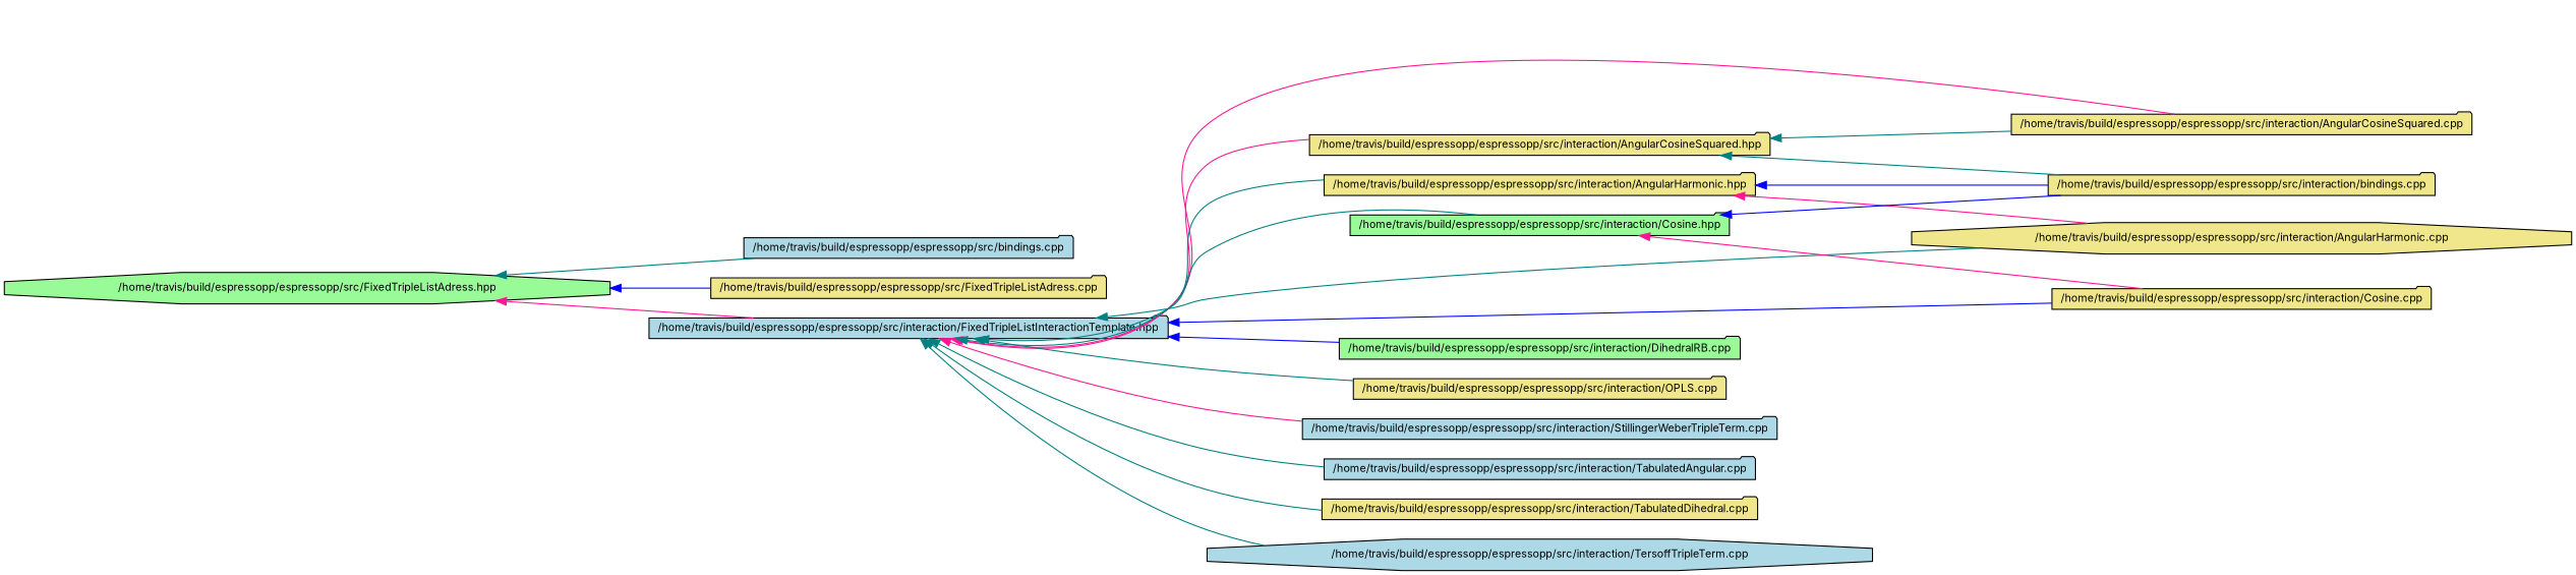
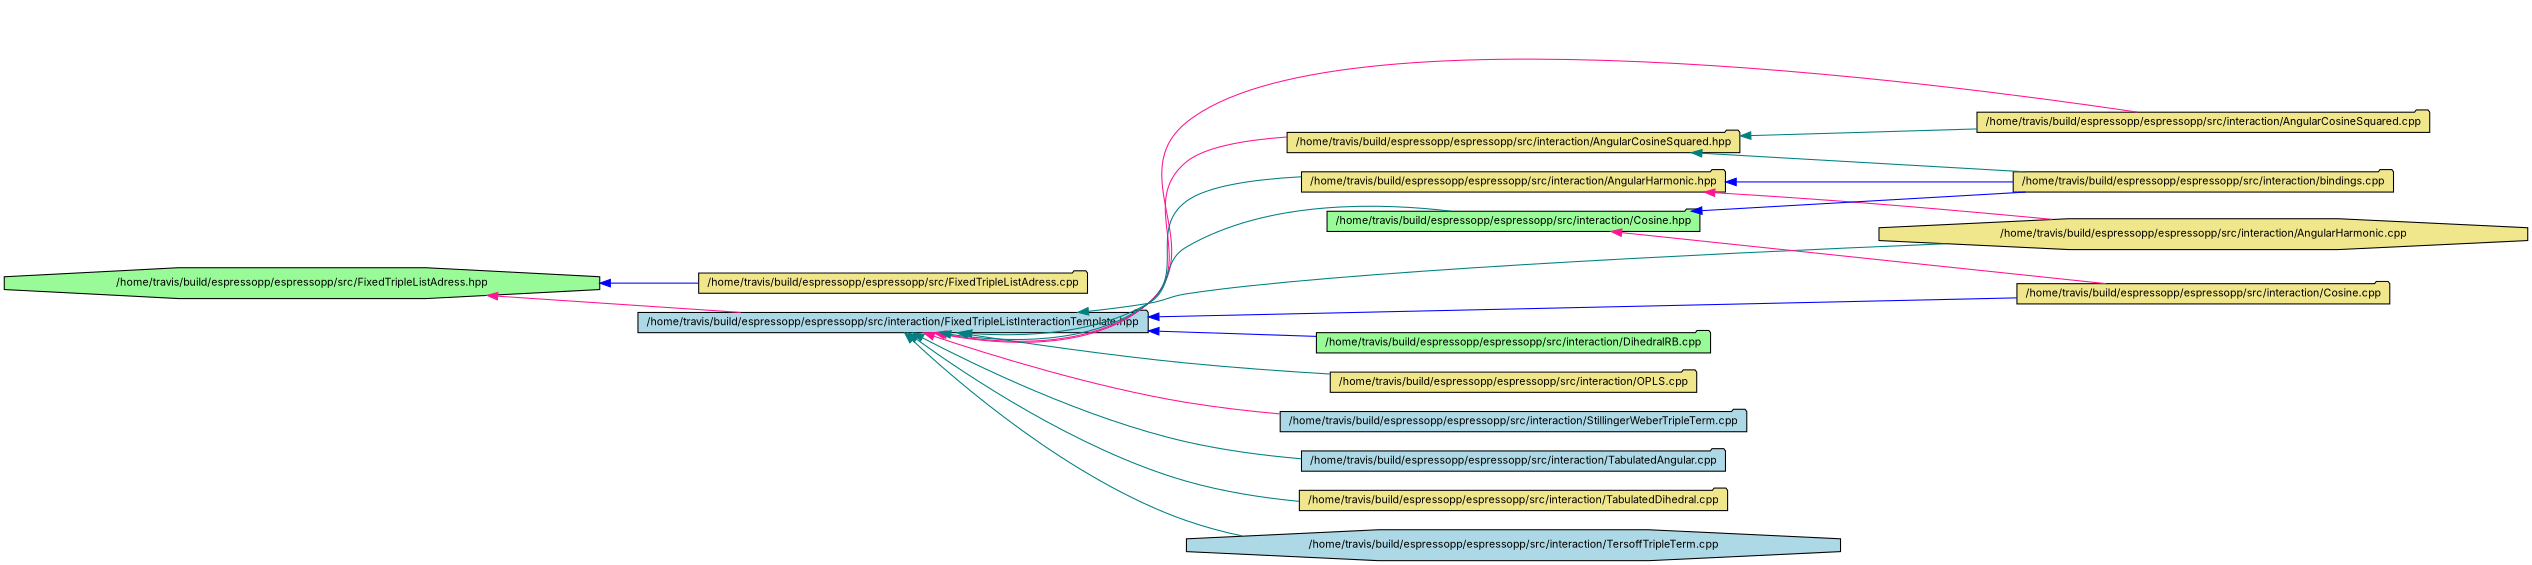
  digraph {
    rankdir=LR
    fontname=Inter
    node [color=black fillcolor=khaki fontname=Inter fontsize=10 shape=folder style=filled]
    edge [color=teal dir=back fontname=Inter fontsize=10 labelfontname=Helvetica labelfontsize=10 style=solid]
    n1 [fillcolor=palegreen fontcolor=black height=0.2 label="/home/travis/build/espressopp/espressopp/src/FixedTripleListAdress.hpp" shape=octagon width=0.4]
-   n2 [fillcolor=lightblue height=0.2 label="/home/travis/build/espressopp/espressopp/src/bindings.cpp" width=0.4]
    n3 [height=0.2 label="/home/travis/build/espressopp/espressopp/src/FixedTripleListAdress.cpp" width=0.4]
    n4 [fillcolor=lightblue height=0.2 label="/home/travis/build/espressopp/espressopp/src/interaction/FixedTripleListInteractionTemplate.hpp" width=0.4]
    n5 [height=0.2 label="/home/travis/build/espressopp/espressopp/src/interaction/AngularCosineSquared.hpp" width=0.4]
    n6 [height=0.2 label="/home/travis/build/espressopp/espressopp/src/interaction/AngularCosineSquared.cpp" width=0.4]
    n7 [height=0.2 label="/home/travis/build/espressopp/espressopp/src/interaction/AngularHarmonic.hpp" width=0.4]
    n8 [height=0.2 label="/home/travis/build/espressopp/espressopp/src/interaction/AngularHarmonic.cpp" shape=octagon width=0.4]
    n9 [fillcolor=palegreen height=0.2 label="/home/travis/build/espressopp/espressopp/src/interaction/Cosine.hpp" width=0.4]
    n10 [height=0.2 label="/home/travis/build/espressopp/espressopp/src/interaction/Cosine.cpp" width=0.4]
    n11 [fillcolor=palegreen height=0.2 label="/home/travis/build/espressopp/espressopp/src/interaction/DihedralRB.cpp" width=0.4]
    n12 [height=0.2 label="/home/travis/build/espressopp/espressopp/src/interaction/OPLS.cpp" width=0.4]
    n13 [fillcolor=lightblue height=0.2 label="/home/travis/build/espressopp/espressopp/src/interaction/StillingerWeberTripleTerm.cpp" width=0.4]
    n14 [fillcolor=lightblue height=0.2 label="/home/travis/build/espressopp/espressopp/src/interaction/TabulatedAngular.cpp" width=0.4]
    n15 [height=0.2 label="/home/travis/build/espressopp/espressopp/src/interaction/TabulatedDihedral.cpp" width=0.4]
    n16 [fillcolor=lightblue height=0.2 label="/home/travis/build/espressopp/espressopp/src/interaction/TersoffTripleTerm.cpp" shape=octagon width=0.4]
    n17 [height=0.2 label="/home/travis/build/espressopp/espressopp/src/interaction/bindings.cpp" width=0.4]
-   n1 -> n2
    n1 -> n3 [color=blue]
    n1 -> n4 [color=deeppink]
    n4 -> n5 [color=deeppink]
    n4 -> n6 [color=deeppink]
    n4 -> n7
    n4 -> n8
    n4 -> n9
    n4 -> n10 [color=blue]
    n4 -> n11 [color=blue]
    n4 -> n12
    n4 -> n13 [color=deeppink]
    n4 -> n14
    n4 -> n15
    n4 -> n16
    n5 -> n6
    n5 -> n17
    n7 -> n8 [color=deeppink]
    n7 -> n17 [color=blue]
    n9 -> n10 [color=deeppink]
    n9 -> n17 [color=blue]
  }
